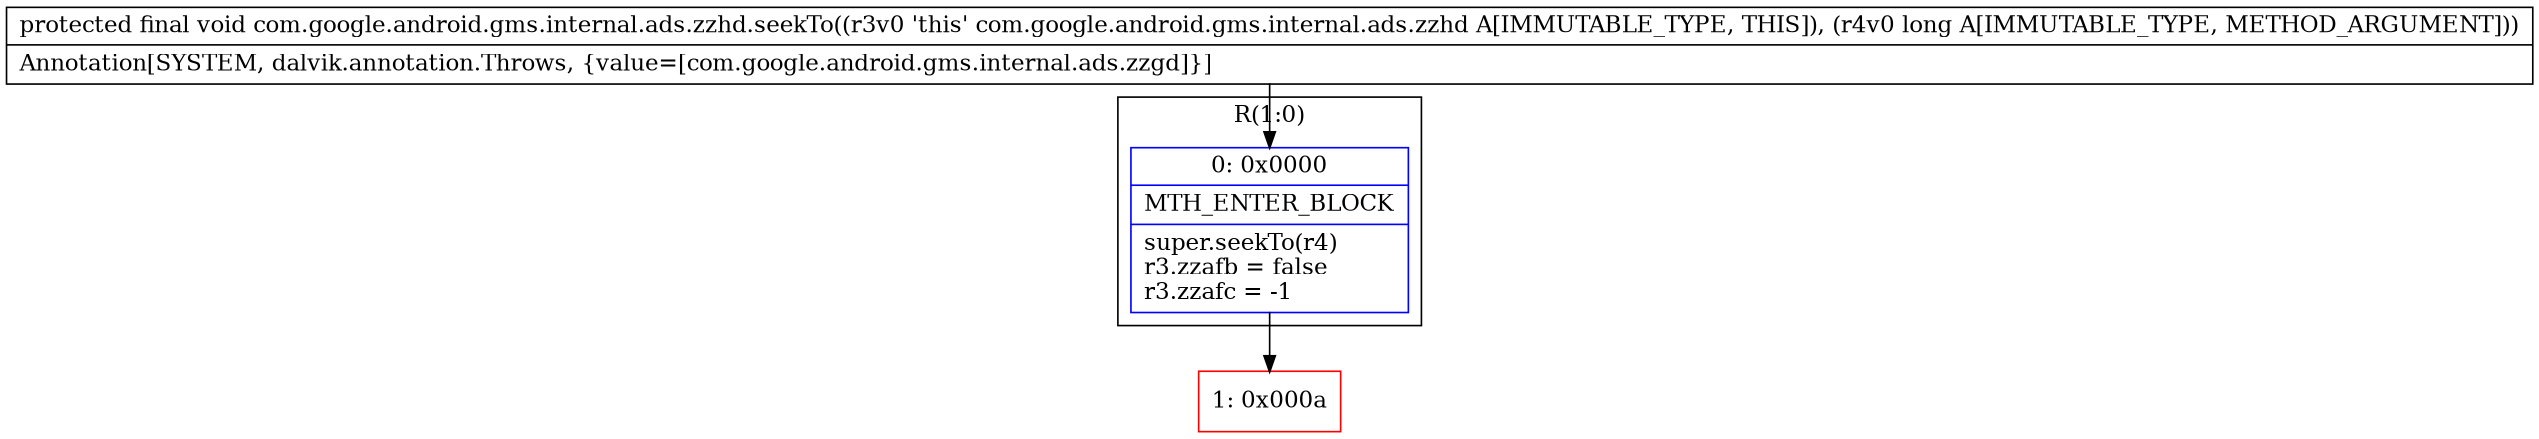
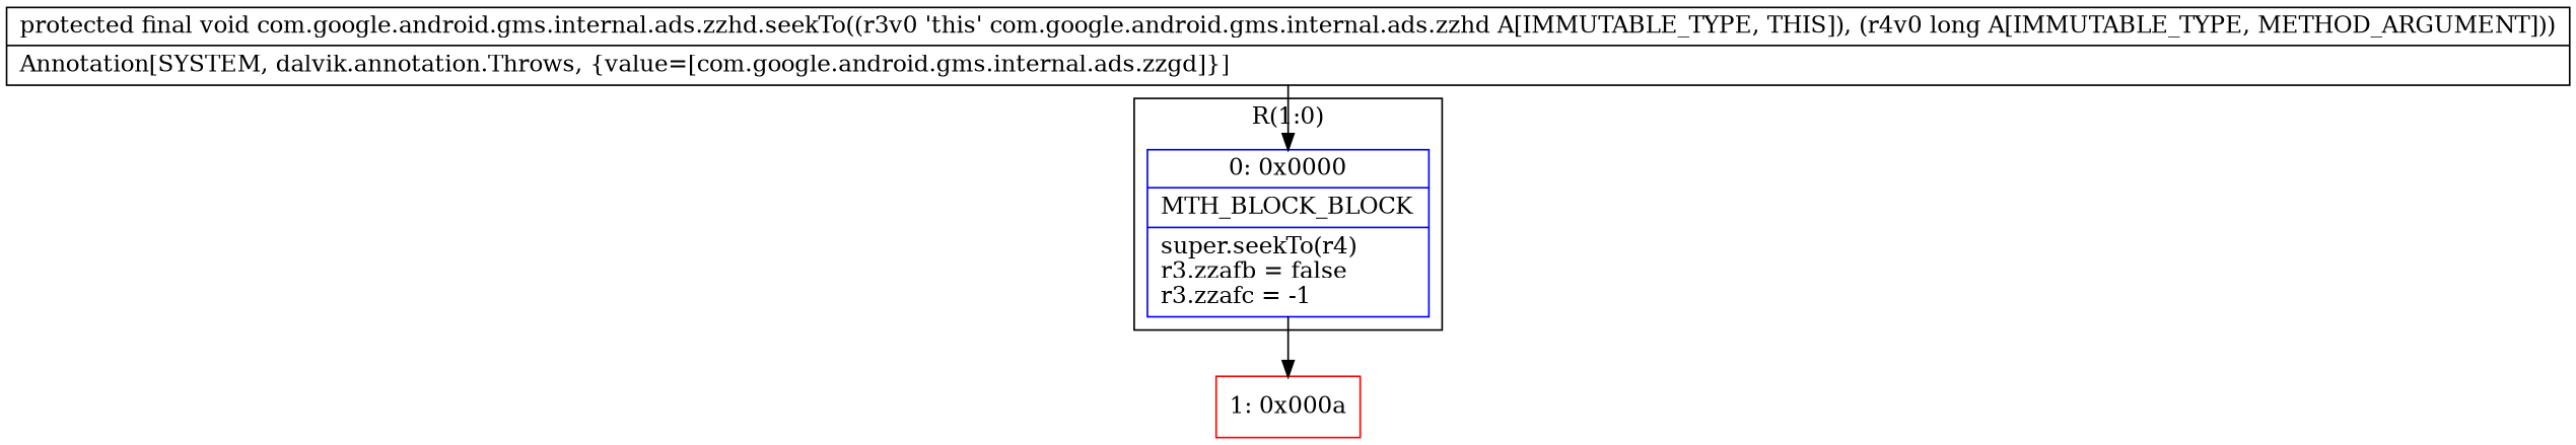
  digraph {
    node [shape=record]
-   n1 [color=blue label="{0\:\ 0x0000|MTH_ENTER_BLOCK\l|super.seekTo(r4)\lr3.zzafb = false\lr3.zzafc = \-1\l}"]
+   n1 [color=blue label="{0\:\ 0x0000|MTH_BLOCK_BLOCK\l|super.seekTo(r4)\lr3.zzafb = false\lr3.zzafc = \-1\l}"]
    n2 [color=red label="{1\:\ 0x000a}"]
    n3 [label="{protected final void com.google.android.gms.internal.ads.zzhd.seekTo((r3v0 'this' com.google.android.gms.internal.ads.zzhd A[IMMUTABLE_TYPE, THIS]), (r4v0 long A[IMMUTABLE_TYPE, METHOD_ARGUMENT]))  | Annotation[SYSTEM, dalvik.annotation.Throws, \{value=[com.google.android.gms.internal.ads.zzgd]\}]\l}"]
    subgraph cluster_1 {
      label="R(1:0)"
      n1
    }
    n1 -> n2
    n3 -> n1
  }
